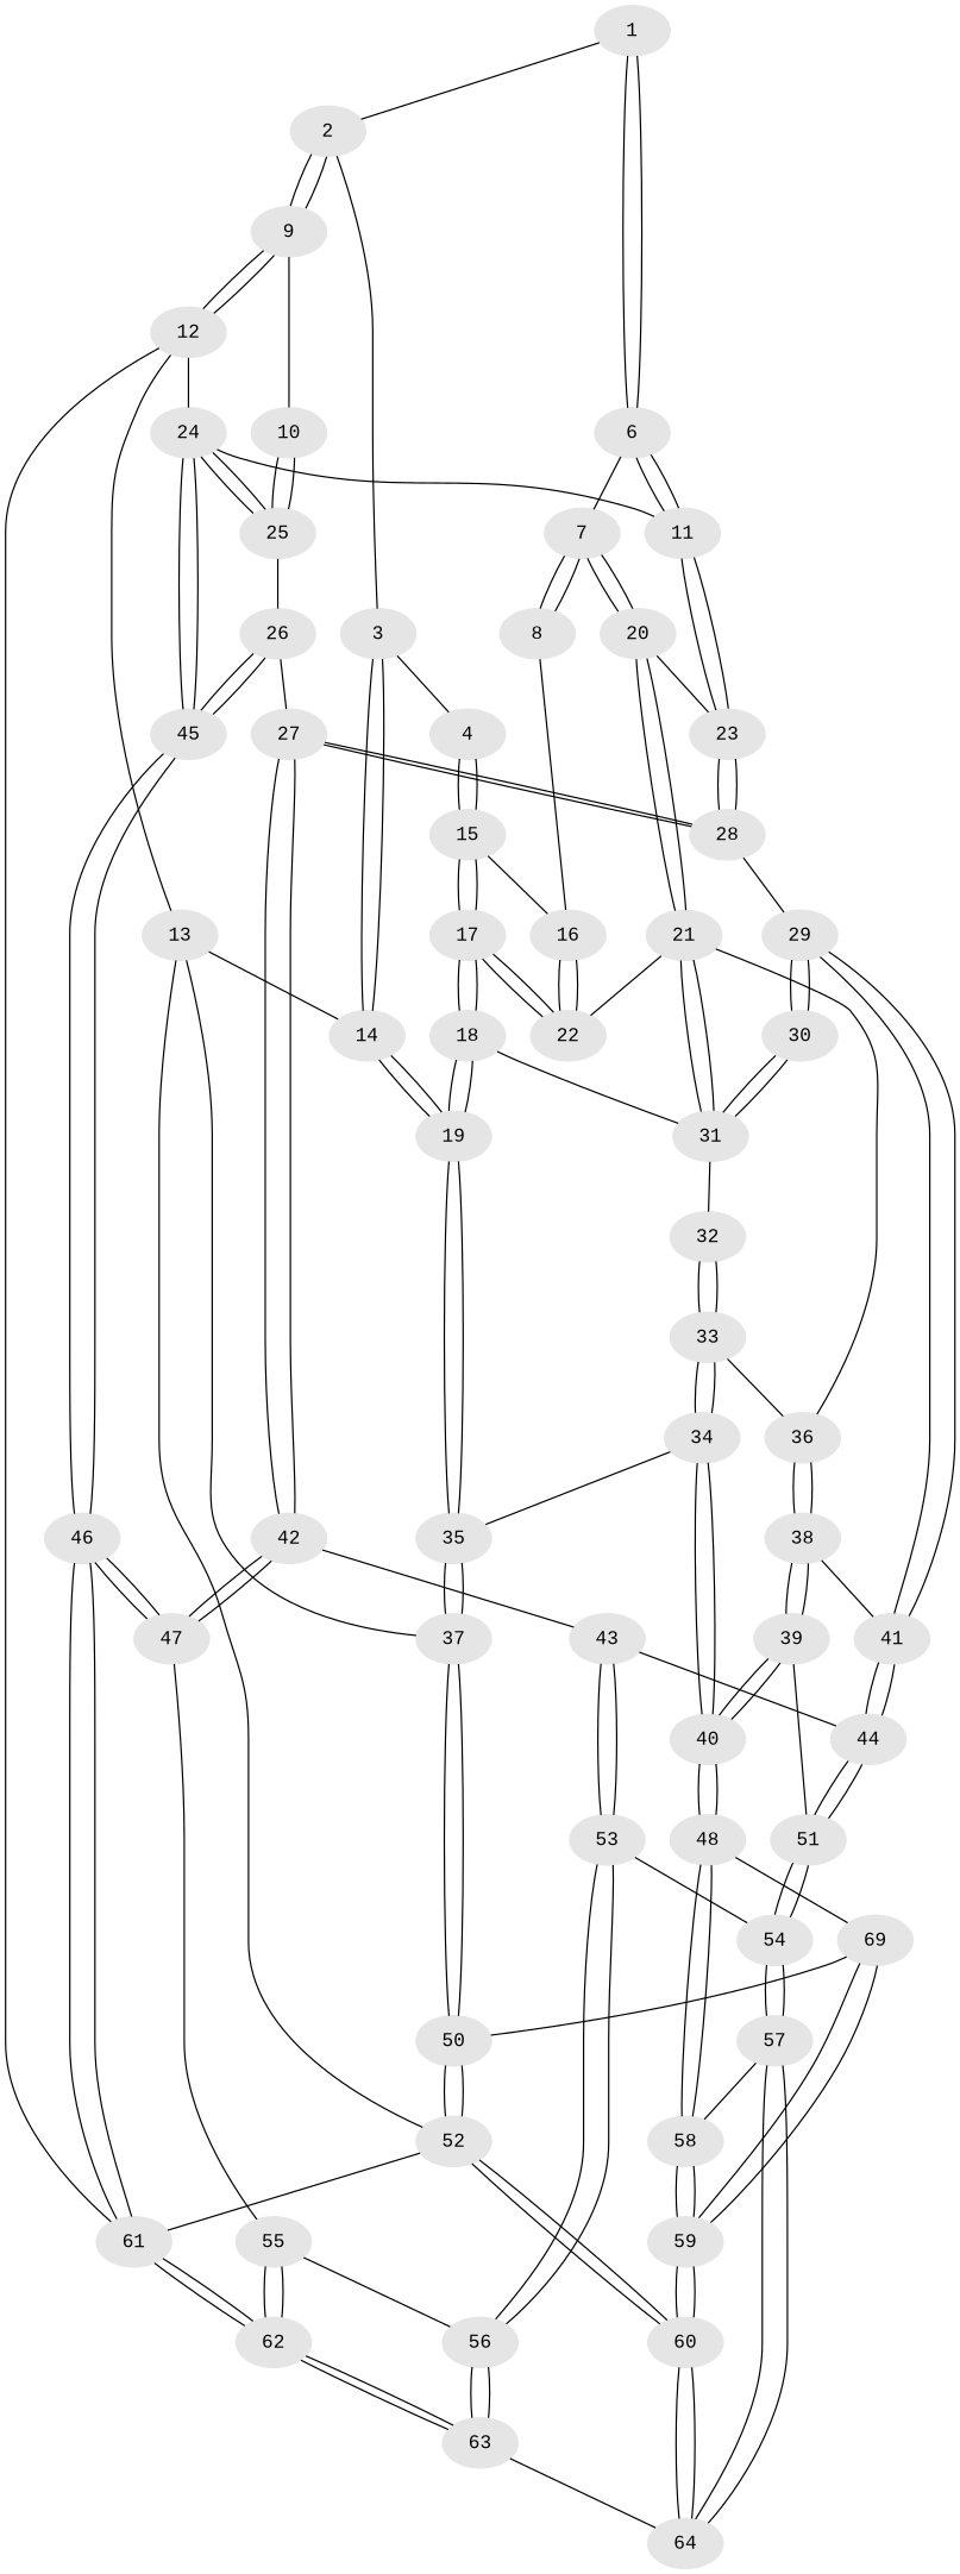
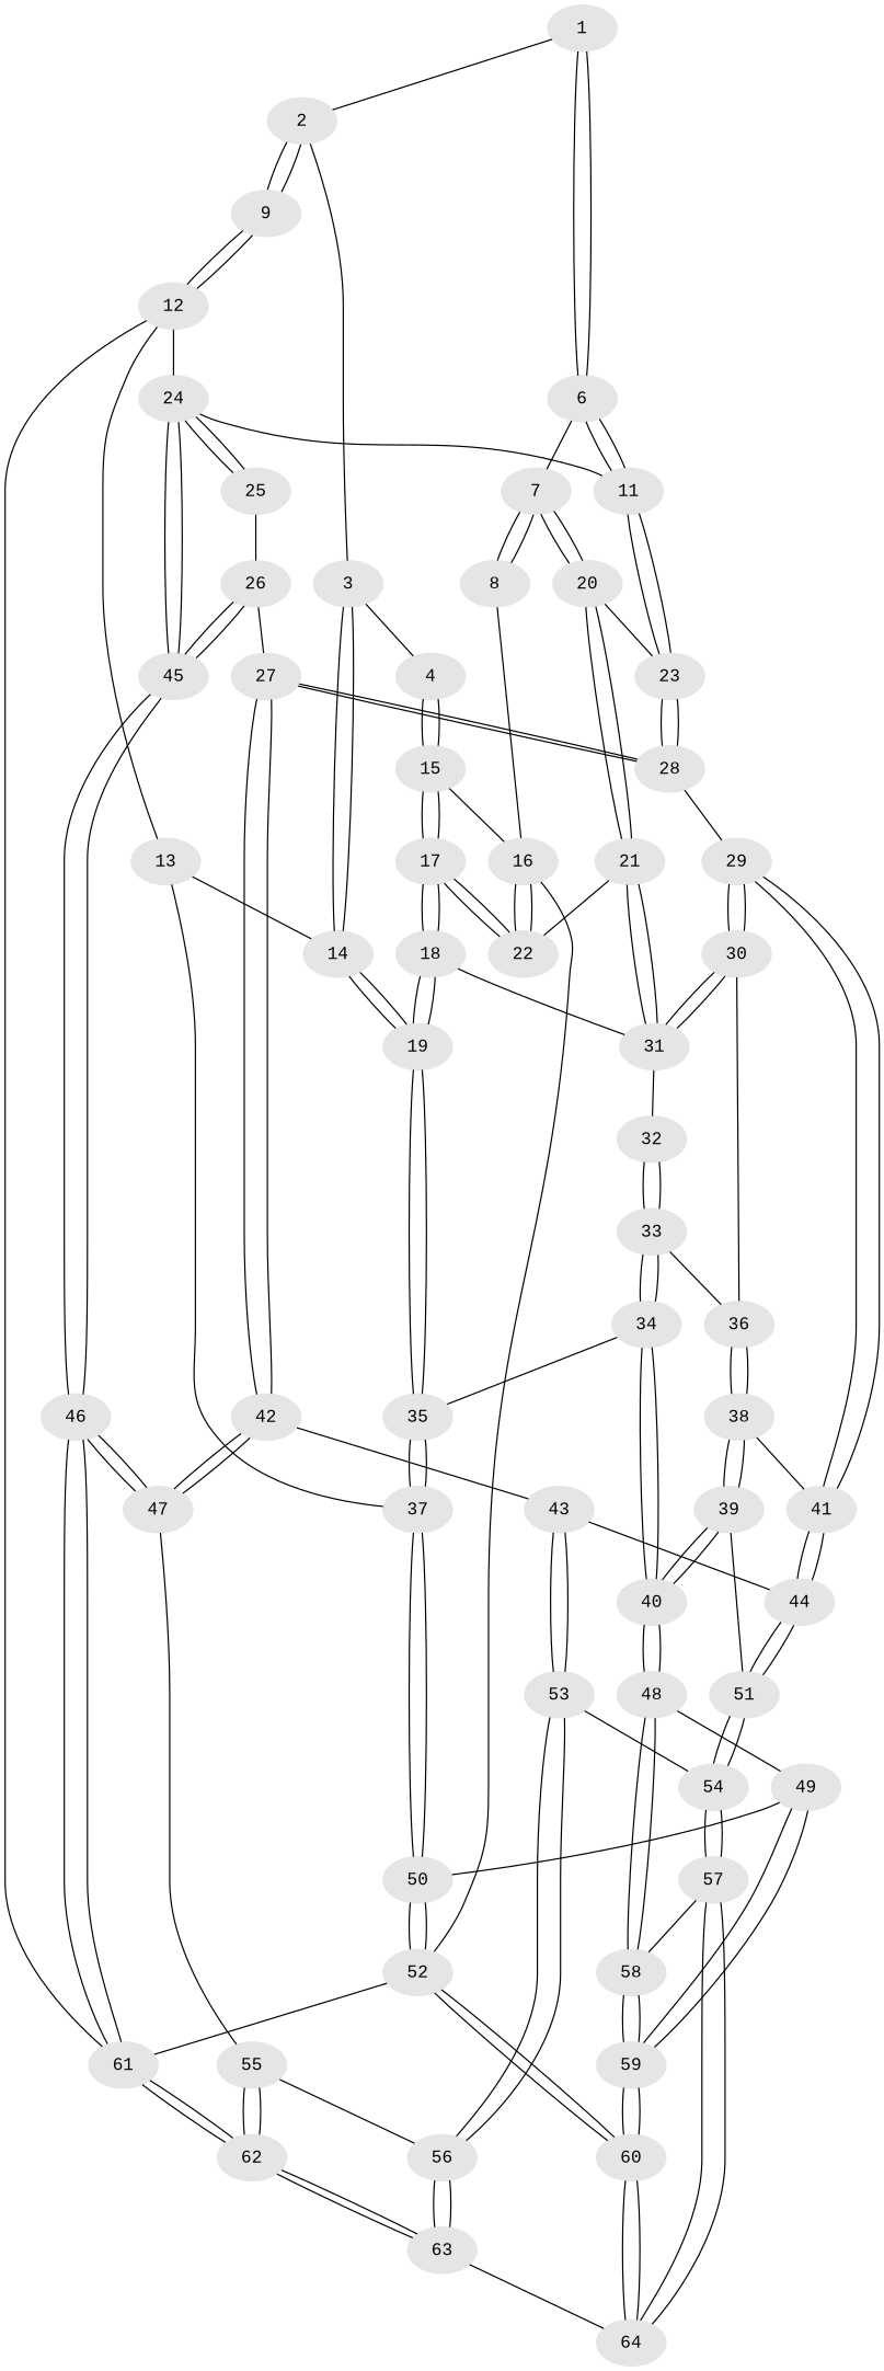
  graph {
    fontname="Liberation Mono"
    node [color=gray90 fontname="Liberation Mono" style=filled]
    edge [fontname="Liberation Mono"]
    1
    2
    6
    3
    9
    7
    11
    4
    14
-   10
    12
    15
    19
    16
    17
    8
    20
    23
    21
    22
    25
    13
    24
    61
    26
    28
    37
    52
    45
    62
    50
    60
    35
    18
    31
    32
    33
    29
    46
    27
    42
    43
    47
    30
    41
    36
    44
    38
    34
    40
    48
    39
    51
    54
-   49 [label=69]
+   49
    58
    53
    55
    56
    59
    57
    64
    63
    1 -- 2
    1 -- 6
    1 -- 6
    2 -- 3
    2 -- 9
    2 -- 9
    6 -- 7
    6 -- 11
    6 -- 11
    3 -- 4
    3 -- 14
    3 -- 14
-   9 -- 10
    9 -- 12
    9 -- 12
    7 -- 8
    7 -- 8
    7 -- 20
    7 -- 20
    11 -- 23
    11 -- 23
    4 -- 15
    4 -- 15
    14 -- 19
    14 -- 19
-   10 -- 25
-   10 -- 25
    12 -- 13
    12 -- 24
    12 -- 61
    15 -- 16
    15 -- 17
    15 -- 17
    19 -- 35
    19 -- 35
    16 -- 22
    16 -- 22
    17 -- 22
    17 -- 22
    17 -- 18
    17 -- 18
    8 -- 16
    20 -- 23
    20 -- 21
    20 -- 21
    23 -- 28
    23 -- 28
    21 -- 22
    21 -- 31
    21 -- 31
    25 -- 26
    13 -- 14
    13 -- 37
-   13 -- 52
+   16 -- 52
    24 -- 11
    24 -- 25
    24 -- 25
    24 -- 45
    24 -- 45
    61 -- 62
    61 -- 62
    26 -- 45
    26 -- 45
    26 -- 27
    28 -- 29
    37 -- 50
    37 -- 50
    52 -- 61
    52 -- 60
    52 -- 60
    45 -- 46
    45 -- 46
    62 -- 63
    62 -- 63
    50 -- 52
    50 -- 52
    60 -- 64
    60 -- 64
    35 -- 37
    35 -- 37
    18 -- 19
    18 -- 19
    18 -- 31
    31 -- 32
    32 -- 33
    32 -- 33
    33 -- 36
    33 -- 34
    33 -- 34
    29 -- 30
    29 -- 30
    29 -- 41
    29 -- 41
    46 -- 61
    46 -- 61
    46 -- 47
    46 -- 47
    27 -- 28
    27 -- 28
    27 -- 42
    27 -- 42
    42 -- 43
    42 -- 47
    42 -- 47
    43 -- 44
    43 -- 53
    43 -- 53
    47 -- 55
    30 -- 31
    30 -- 31
-   21 -- 36
+   30 -- 36
    41 -- 44
    41 -- 44
    36 -- 38
    36 -- 38
    44 -- 51
    44 -- 51
    38 -- 41
    38 -- 39
    38 -- 39
    34 -- 35
    34 -- 40
    34 -- 40
    40 -- 48
    40 -- 48
    48 -- 49
    48 -- 58
    48 -- 58
    39 -- 40
    39 -- 40
    39 -- 51
    51 -- 54
    51 -- 54
    54 -- 57
    54 -- 57
    49 -- 50
    49 -- 59
    49 -- 59
    58 -- 59
    58 -- 59
    53 -- 54
    53 -- 56
    53 -- 56
    55 -- 62
    55 -- 62
    55 -- 56
    56 -- 63
    56 -- 63
    59 -- 60
    59 -- 60
    57 -- 58
    57 -- 64
    57 -- 64
    63 -- 64
  }
